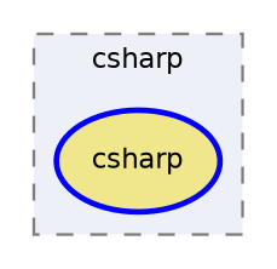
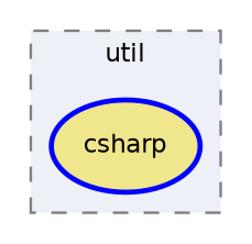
  digraph {
    compound=true
    n1 [color=blue fillcolor=khaki fontname=Helvetica fontsize=10 label=csharp shape=ellipse style="filled,bold,"]
    subgraph cluster_1 {
      bgcolor="#edf0f7"
      fontname=Helvetica
      fontsize=10
-     label=csharp
+     label=util
      pencolor=grey50
      style="filled,dashed,"
      n1
    }
  }
